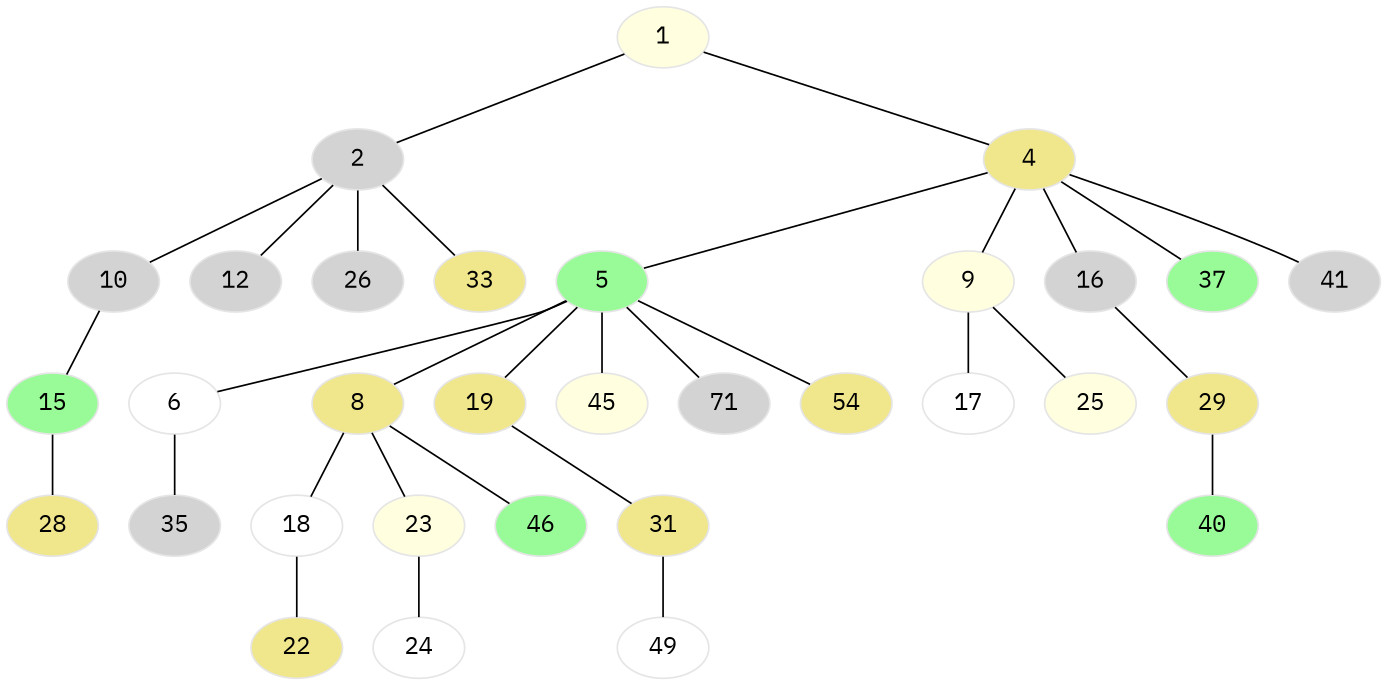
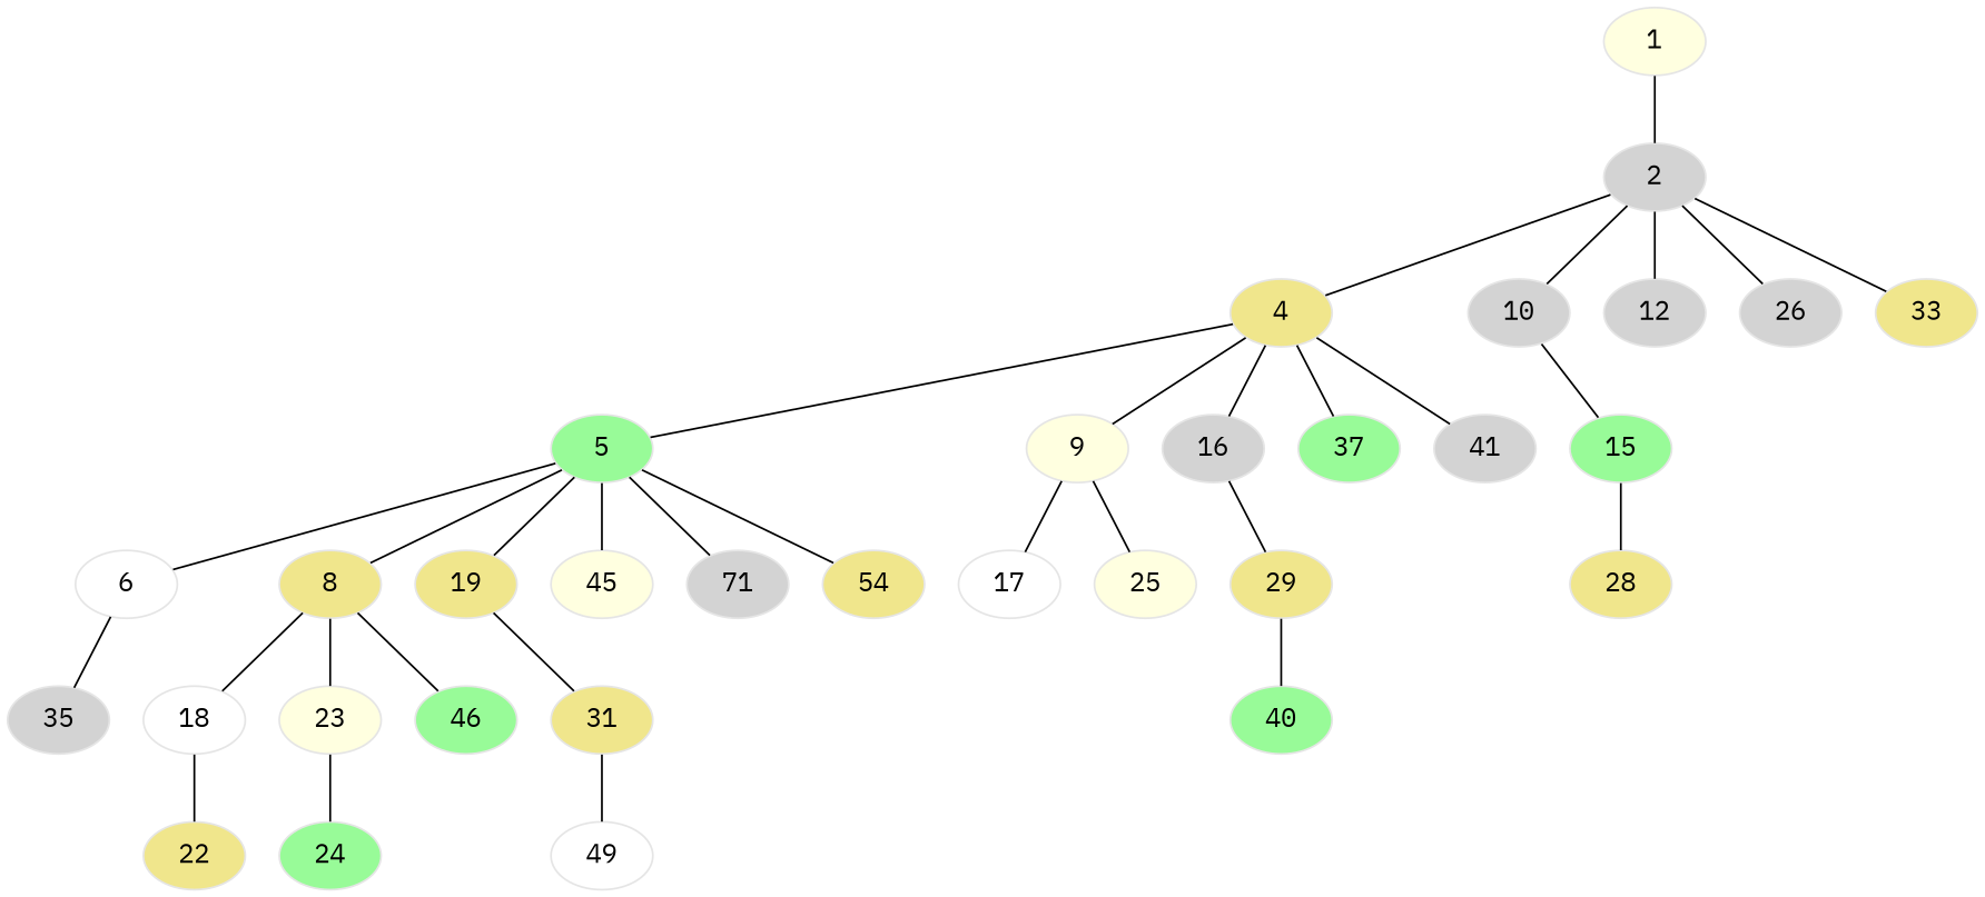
  graph {
    fontname="IBM Plex Mono"
    node [color=gray90 fillcolor=khaki fontname="IBM Plex Mono" style=filled]
    edge [fontname="IBM Plex Mono"]
    1 [fillcolor=lightyellow super="+11"]
    2 [fillcolor=lightgrey super="+3"]
    4 [super="+53"]
    10 [fillcolor=lightgrey super="+47"]
    12 [fillcolor=lightgrey]
    26 [fillcolor=lightgrey super="+30"]
    33
    5 [fillcolor=palegreen super="+7"]
    9 [fillcolor=lightyellow super="+13"]
    16 [fillcolor=lightgrey super="+52"]
    37 [fillcolor=palegreen super="+39"]
    n12 [fillcolor=lightgrey label=41]
    15 [fillcolor=palegreen]
    6 [fillcolor=white super="+21"]
    8 [super="+20"]
    19 [super="+27"]
    45 [fillcolor=lightyellow]
    n18 [fillcolor=lightgrey label=71]
    54
    17 [fillcolor=white]
    25 [fillcolor=lightyellow]
    29 [super="+38"]
    35 [fillcolor=lightgrey super="+42"]
    18 [fillcolor=white super="+32"]
    23 [fillcolor=lightyellow]
    46 [fillcolor=palegreen]
    31 [super="+44"]
    22 [super="+36"]
-   24 [fillcolor=white super="+34"]
+   24 [fillcolor=palegreen super="+34"]
    28 [super="+41"]
    40 [fillcolor=palegreen super="+43"]
    49 [fillcolor=white super="+50"]
    1 -- 2
-   1 -- 4
+   2 -- 4
    2 -- 10
    2 -- 12
    2 -- 26
    2 -- 33
    4 -- 5
    4 -- 9
    4 -- 16
    4 -- 37
    4 -- n12
    10 -- 15
    5 -- 6
    5 -- 8
    5 -- 19
    5 -- 45
    5 -- n18
    5 -- 54
    9 -- 17
    9 -- 25
    16 -- 29
    15 -- 28
    6 -- 35
    8 -- 18
    8 -- 23
    8 -- 46
    19 -- 31
    29 -- 40
    18 -- 22
    23 -- 24
    31 -- 49
  }
